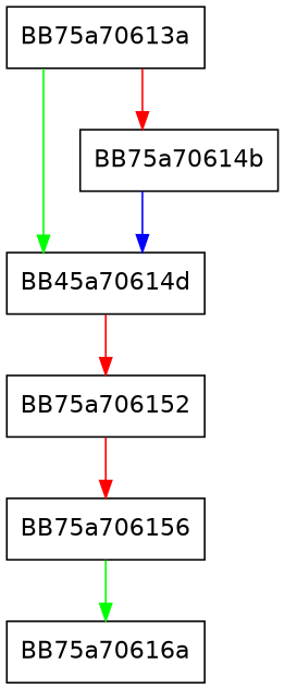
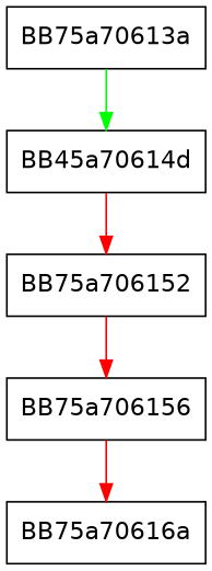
  digraph {
    fontname="DejaVu Sans"
    splines=ortho
    node [fontname="DejaVu Sans" shape=box]
    edge [color=red fontname="DejaVu Sans"]
    n1 [label=BB45a70614d]
-   BB75a70614b
    BB75a70613a
    BB75a706152
    BB75a706156
    BB75a70616a
    n1 -> BB75a706152
-   BB75a70614b -> n1 [color=blue]
    BB75a70613a -> n1 [color=green]
-   BB75a70613a -> BB75a70614b
    BB75a706152 -> BB75a706156
-   BB75a706156 -> BB75a70616a [color=green]
+   BB75a706156 -> BB75a70616a
  }
